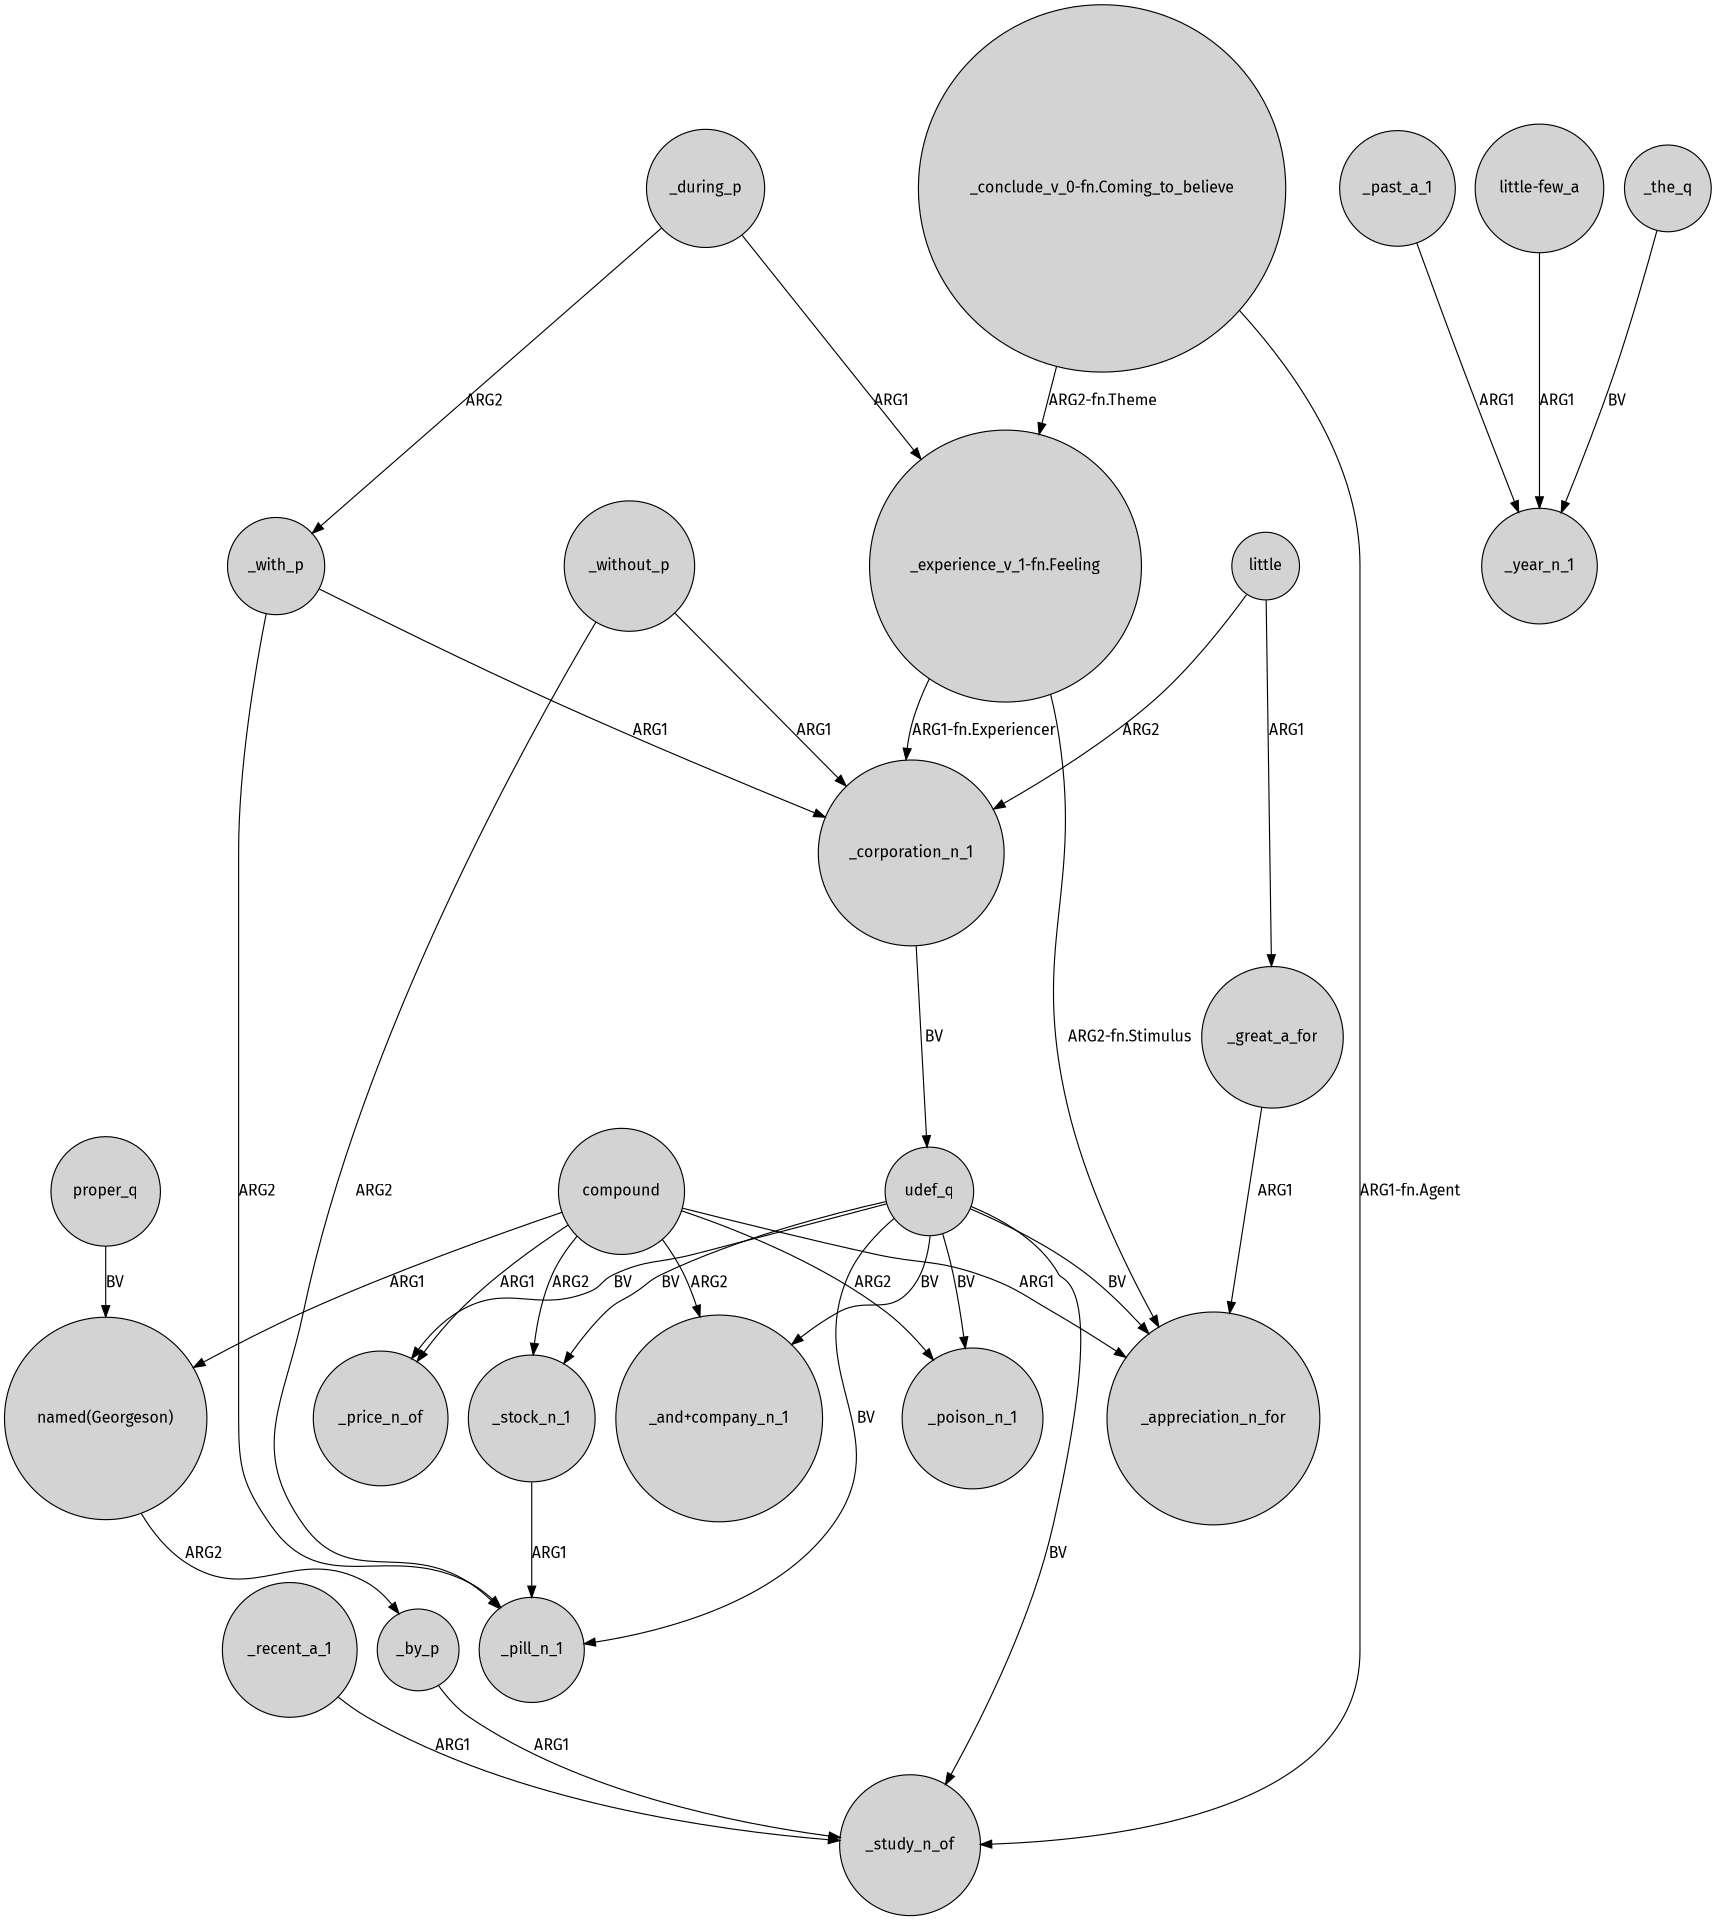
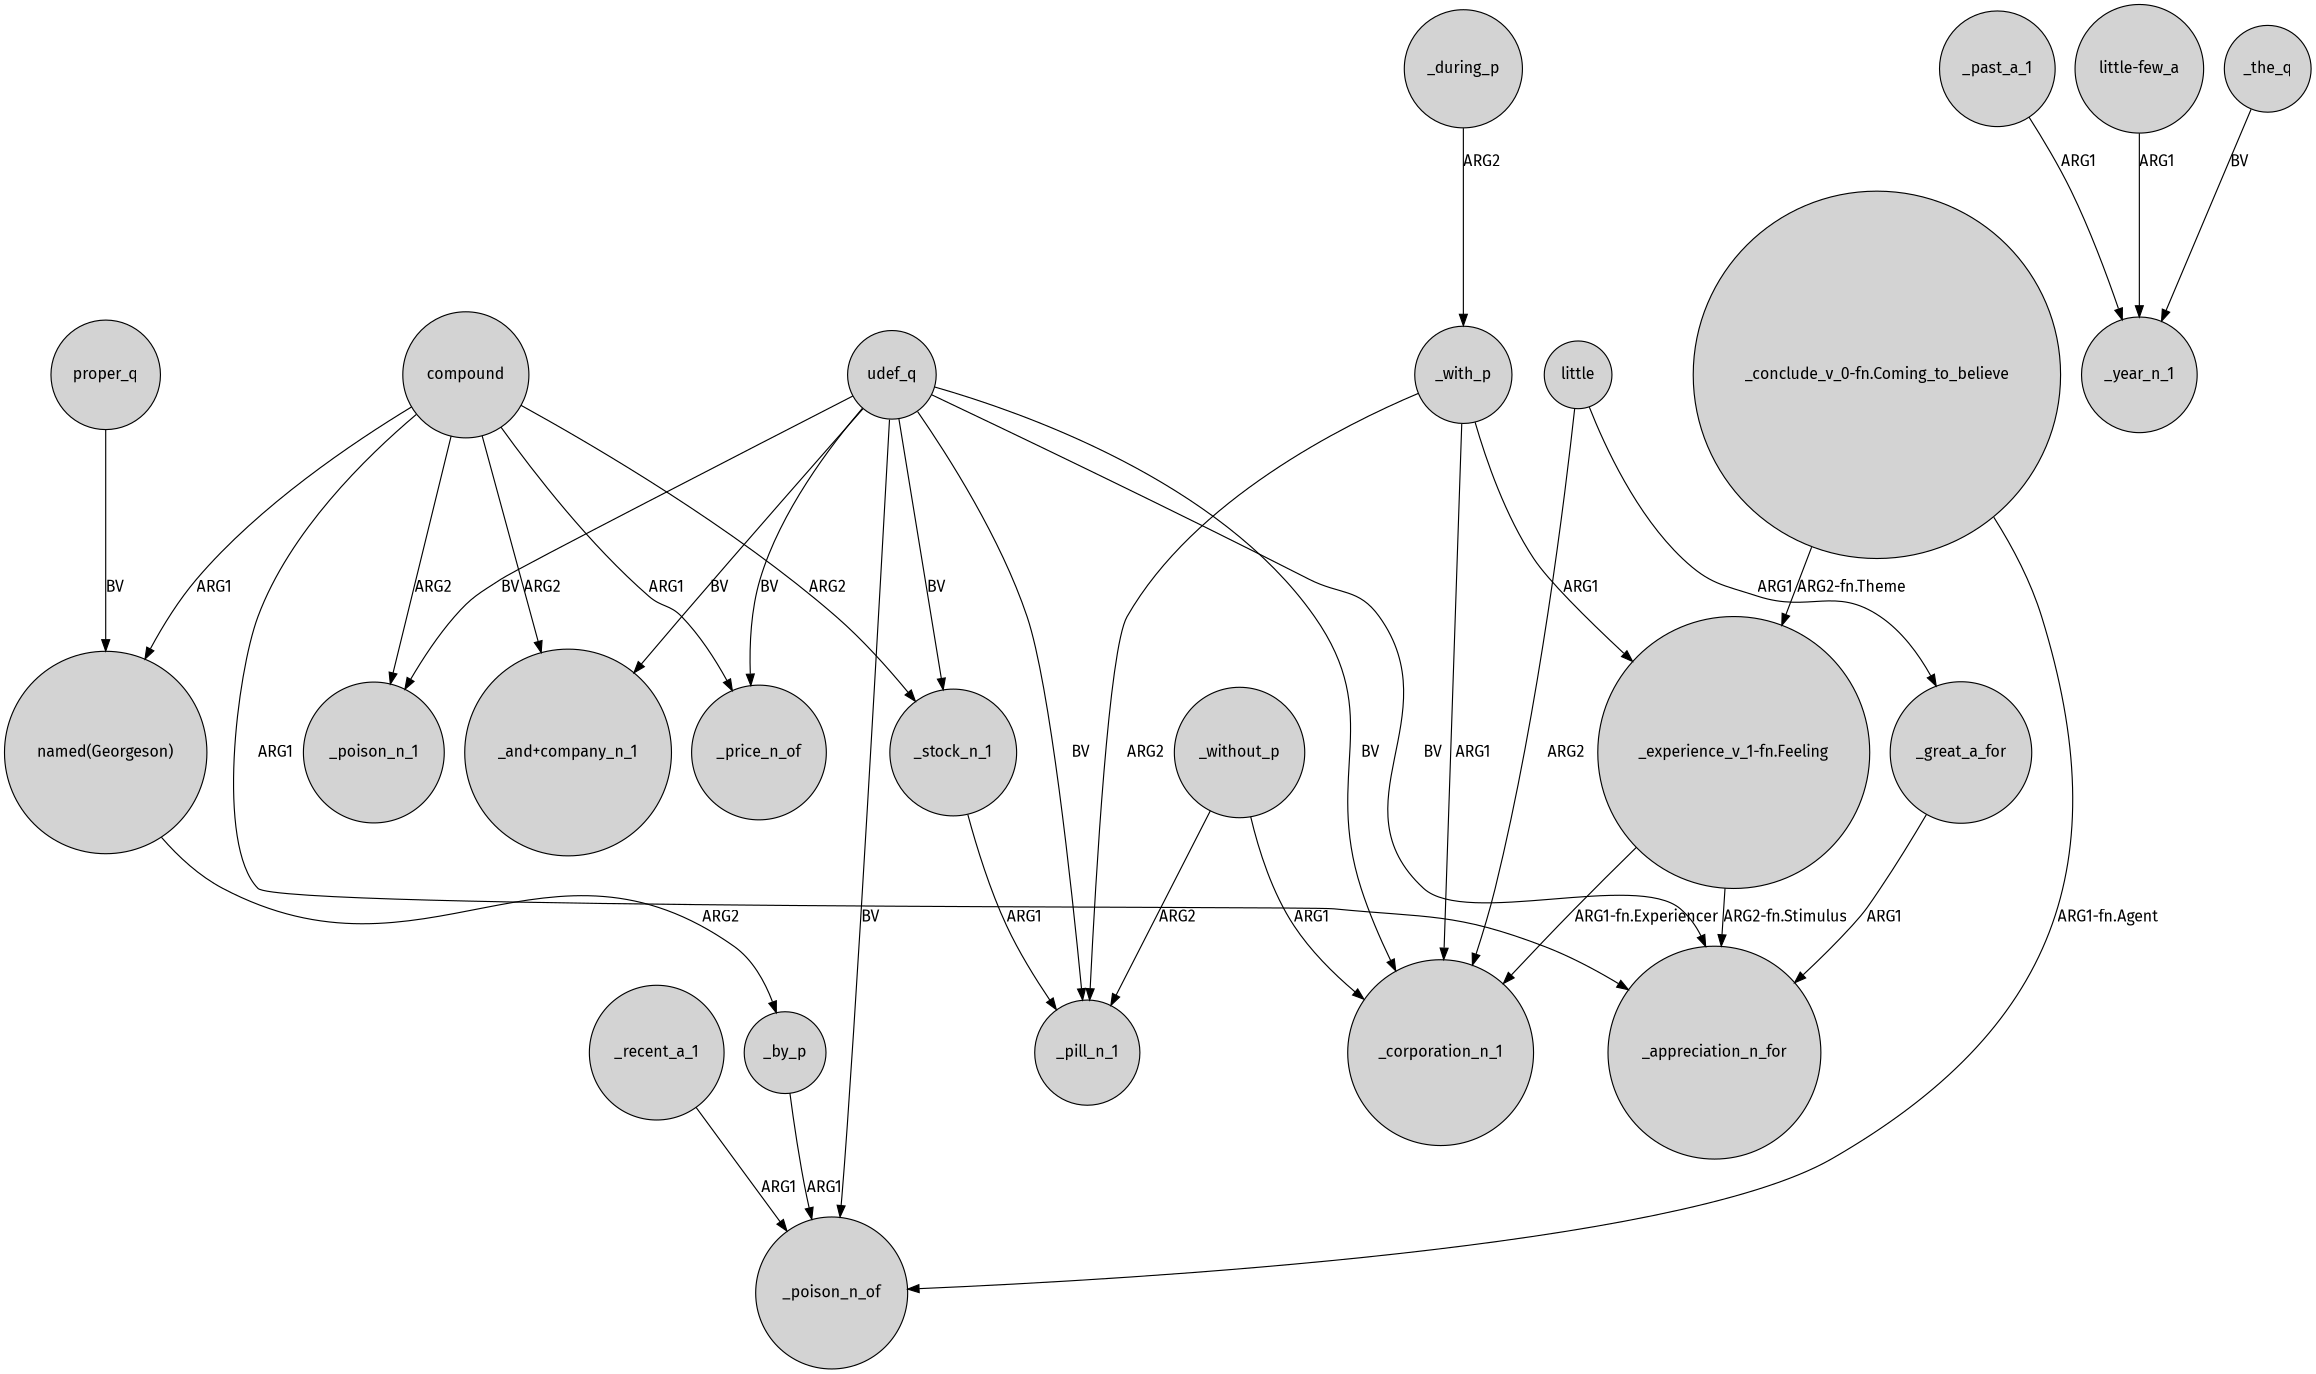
  digraph {
    fontname="Fira Sans"
    node [fontname="Fira Sans" shape=circle style=filled]
    edge [fontname="Fira Sans"]
    _recent_a_1
-   _study_n_of
+   _study_n_of [label=_poison_n_of]
    compound
    _price_n_of
    "named(Georgeson)"
    _poison_n_1
    _appreciation_n_for
    _stock_n_1
    "_and+company_n_1"
    _by_p
    _pill_n_1
    udef_q
    _corporation_n_1
    _without_p
    proper_q
    _with_p
    n17 [label=little]
    _great_a_for
    _past_a_1
    _year_n_1
    n21 [label="_conclude_v_0-fn.Coming_to_believe"]
    "_experience_v_1-fn.Feeling"
    _during_p
    "little-few_a"
    _the_q
    _recent_a_1 -> _study_n_of [label=ARG1]
    compound -> _price_n_of [label=ARG1]
    compound -> "named(Georgeson)" [label=ARG1]
    compound -> _poison_n_1 [label=ARG2]
    compound -> _appreciation_n_for [label=ARG1]
    compound -> _stock_n_1 [label=ARG2]
    compound -> "_and+company_n_1" [label=ARG2]
    "named(Georgeson)" -> _by_p [label=ARG2]
    _stock_n_1 -> _pill_n_1 [label=ARG1]
    _by_p -> _study_n_of [label=ARG1]
    udef_q -> _study_n_of [label=BV]
    udef_q -> _price_n_of [label=BV]
    udef_q -> _poison_n_1 [label=BV]
    udef_q -> _appreciation_n_for [label=BV]
    udef_q -> _stock_n_1 [label=BV]
    udef_q -> "_and+company_n_1" [label=BV]
    udef_q -> _pill_n_1 [label=BV]
-   _corporation_n_1 -> udef_q [label=BV]
+   udef_q -> _corporation_n_1 [label=BV]
    _without_p -> _pill_n_1 [label=ARG2]
    _without_p -> _corporation_n_1 [label=ARG1]
    proper_q -> "named(Georgeson)" [label=BV]
    _with_p -> _pill_n_1 [label=ARG2]
    _with_p -> _corporation_n_1 [label=ARG1]
    n17 -> _corporation_n_1 [label=ARG2]
    n17 -> _great_a_for [label=ARG1]
    _great_a_for -> _appreciation_n_for [label=ARG1]
    _past_a_1 -> _year_n_1 [label=ARG1]
    n21 -> _study_n_of [label="ARG1-fn.Agent"]
    n21 -> "_experience_v_1-fn.Feeling" [label="ARG2-fn.Theme"]
    "_experience_v_1-fn.Feeling" -> _appreciation_n_for [label="ARG2-fn.Stimulus"]
    "_experience_v_1-fn.Feeling" -> _corporation_n_1 [label="ARG1-fn.Experiencer"]
    _during_p -> _with_p [label=ARG2]
-   _during_p -> "_experience_v_1-fn.Feeling" [label=ARG1]
+   _with_p -> "_experience_v_1-fn.Feeling" [label=ARG1]
    "little-few_a" -> _year_n_1 [label=ARG1]
    _the_q -> _year_n_1 [label=BV]
  }
